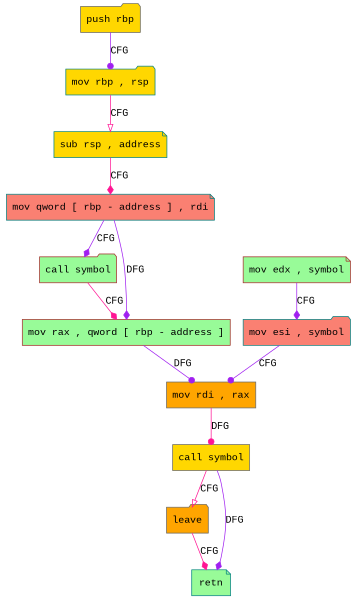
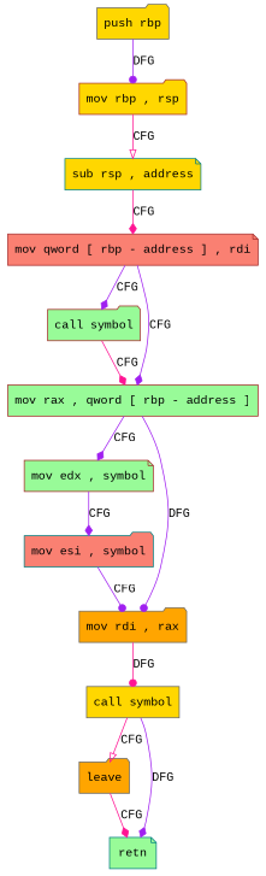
  digraph {
    fontname="Liberation Mono"
    node [color=gray40 fillcolor=gold fontname="Liberation Mono" shape=folder style=filled]
    edge [arrowhead=diamond color=purple fontname="Liberation Mono"]
    n1 [label="push rbp"]
-   n2 [color=teal label="mov rbp , rsp"]
+   n2 [color=brown label="mov rbp , rsp"]
    n3 [color=teal label="sub rsp , address" shape=note]
-   n4 [color=teal fillcolor=salmon label="mov qword [ rbp - address ] , rdi" shape=note]
+   n4 [color=brown fillcolor=salmon label="mov qword [ rbp - address ] , rdi" shape=note]
    n5 [color=brown fillcolor=palegreen label="call symbol"]
    n6 [color=brown fillcolor=palegreen label="mov rax , qword [ rbp - address ]" shape=box]
    n7 [color=brown fillcolor=palegreen label="mov edx , symbol" shape=note]
-   n8 [fillcolor=orange label="mov rdi , rax" shape=box]
+   n8 [fillcolor=orange label="mov rdi , rax"]
    n9 [color=teal fillcolor=salmon label="mov esi , symbol"]
    n10 [label="call symbol" shape=box]
    n11 [fillcolor=orange label=leave]
    n12 [color=teal fillcolor=palegreen label=retn shape=note]
-   n1 -> n2 [arrowhead=dot label=CFG]
+   n1 -> n2 [arrowhead=dot label=DFG]
    n2 -> n3 [arrowhead=onormal color=deeppink label=CFG]
    n3 -> n4 [color=deeppink label=CFG]
    n4 -> n5 [label=CFG]
-   n4 -> n6 [label=DFG]
+   n4 -> n6 [label=CFG]
    n5 -> n6 [color=deeppink label=CFG]
+   n6 -> n7 [label=CFG]
    n6 -> n8 [arrowhead=dot label=DFG]
    n7 -> n9 [label=CFG]
    n8 -> n10 [arrowhead=dot color=deeppink label=DFG]
    n9 -> n8 [arrowhead=dot label=CFG]
    n10 -> n11 [arrowhead=onormal color=deeppink label=CFG]
    n10 -> n12 [label=DFG]
    n11 -> n12 [color=deeppink label=CFG]
  }
